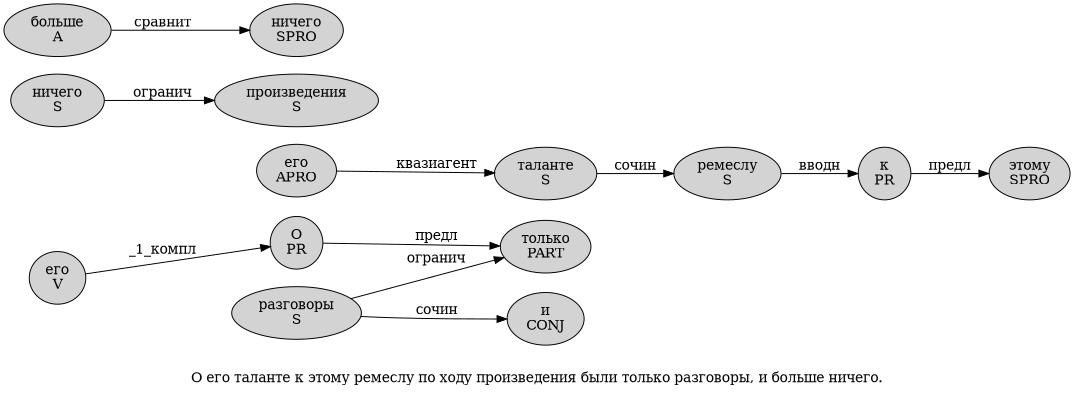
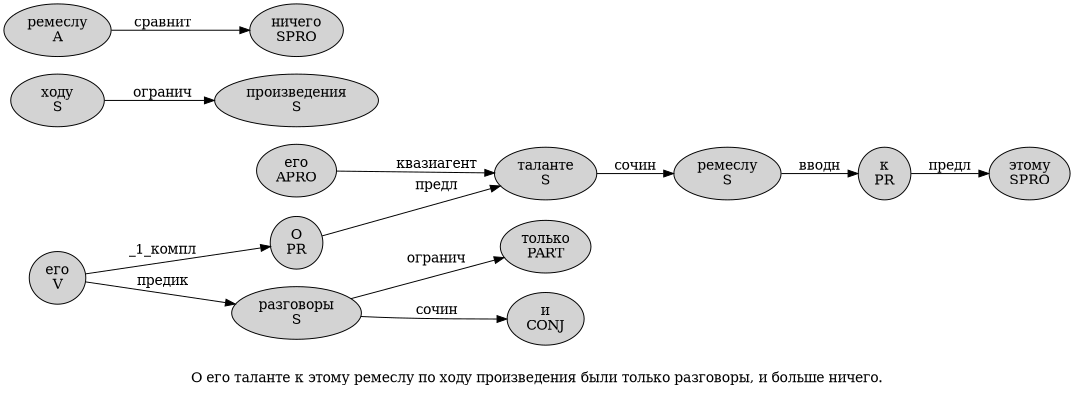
  digraph {
    label="О его таланте к этому ремеслу по ходу произведения были только разговоры, и больше ничего."
    rankdir=LR
    node [fillcolor=lightgray penwidth=1 shape=ellipse style=filled]
    n1 [label="О\nPR"]
    n2 [label="таланте\nS"]
    n3 [label="ремеслу\nS"]
    n4 [label="его\nAPRO"]
    n5 [label="к\nPR"]
    n6 [label="этому\nSPRO"]
-   n7 [label="ничего\nS"]
+   n7 [label="ходу\nS"]
    n8 [label="произведения\nS"]
    n9 [label="его\nV"]
    n10 [label="разговоры\nS"]
    n11 [label="только\nPART"]
    n12 [label="и\nCONJ"]
-   n13 [label="больше\nA"]
+   n13 [label="ремеслу\nA"]
    n14 [label="ничего\nSPRO"]
-   n1 -> n11 [label="предл"]
+   n1 -> n2 [label="предл"]
    n2 -> n3 [label="сочин"]
    n3 -> n5 [label="вводн"]
    n4 -> n2 [label="квазиагент"]
    n5 -> n6 [label="предл"]
    n7 -> n8 [label="огранич"]
    n9 -> n1 [label="_1_компл"]
+   n9 -> n10 [label="предик"]
    n10 -> n11 [label="огранич"]
    n10 -> n12 [label="сочин"]
    n13 -> n14 [label="сравнит"]
  }
